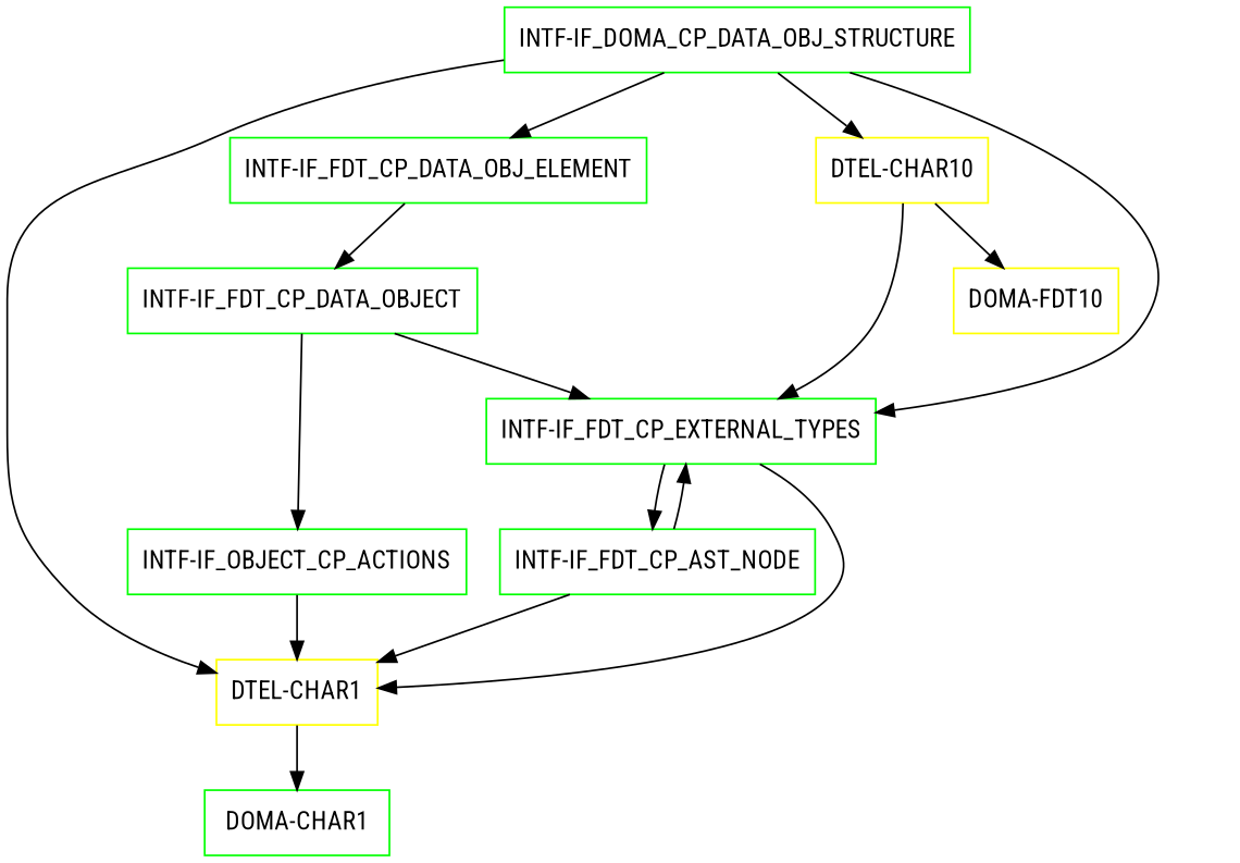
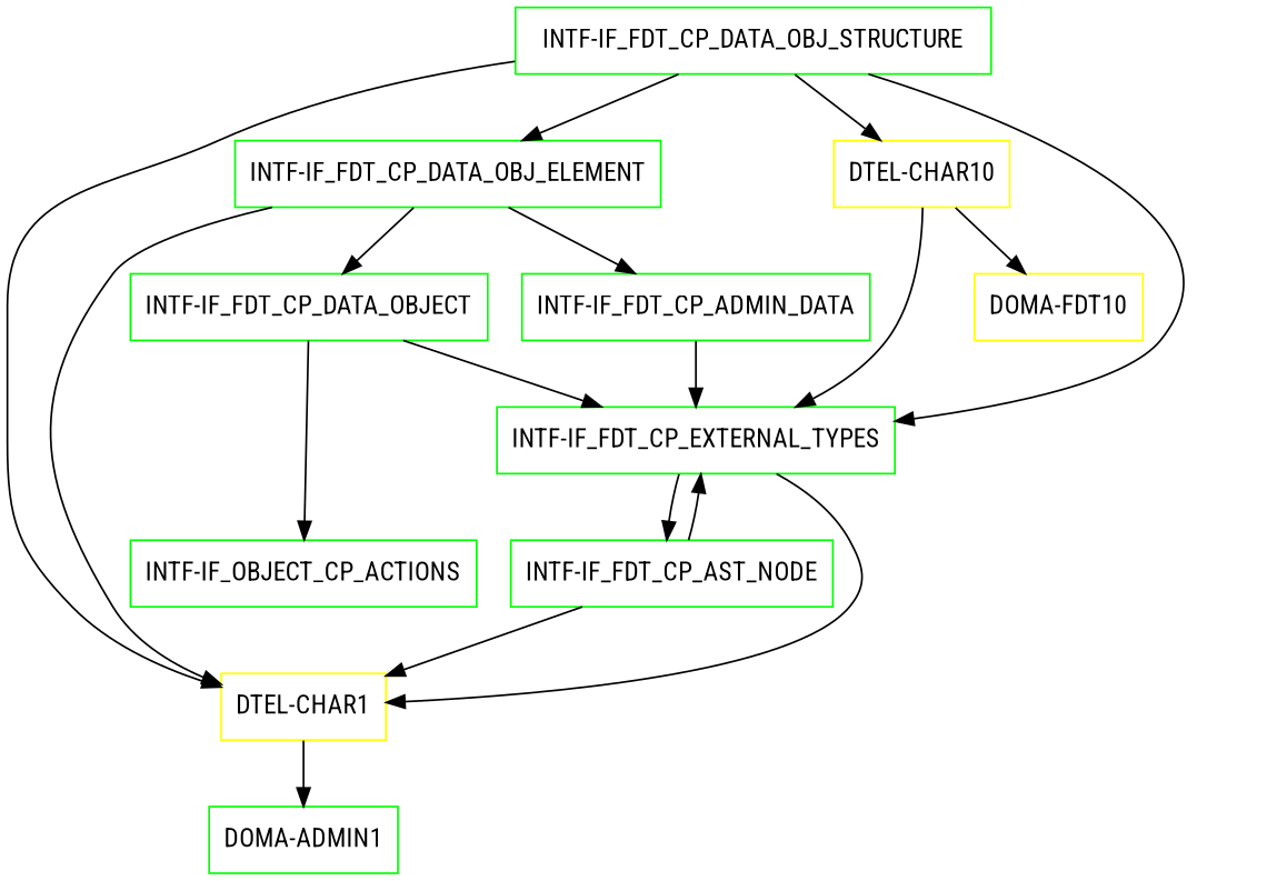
  digraph {
    fontname="Roboto Condensed"
    node [color=green fontname="Roboto Condensed" shape=box]
    edge [fontname="Roboto Condensed"]
-   "INTF-IF_FDT_CP_DATA_OBJ_STRUCTURE" [label="INTF-IF_DOMA_CP_DATA_OBJ_STRUCTURE"]
+   "INTF-IF_FDT_CP_DATA_OBJ_STRUCTURE"
    "INTF-IF_FDT_CP_EXTERNAL_TYPES"
    "DTEL-CHAR1" [color=yellow]
    "INTF-IF_FDT_CP_DATA_OBJ_ELEMENT"
    "DTEL-CHAR10" [color=yellow]
    "INTF-IF_FDT_CP_DATA_OBJECT"
    n7 [label="INTF-IF_OBJECT_CP_ACTIONS"]
+   "INTF-IF_FDT_CP_ADMIN_DATA"
    "INTF-IF_FDT_CP_AST_NODE"
-   "DOMA-CHAR1"
+   "DOMA-CHAR1" [label="DOMA-ADMIN1"]
    n11 [color=yellow label="DOMA-FDT10"]
    "INTF-IF_FDT_CP_DATA_OBJ_STRUCTURE" -> "INTF-IF_FDT_CP_EXTERNAL_TYPES"
    "INTF-IF_FDT_CP_DATA_OBJ_STRUCTURE" -> "DTEL-CHAR1"
    "INTF-IF_FDT_CP_DATA_OBJ_STRUCTURE" -> "INTF-IF_FDT_CP_DATA_OBJ_ELEMENT"
    "INTF-IF_FDT_CP_DATA_OBJ_STRUCTURE" -> "DTEL-CHAR10"
    "INTF-IF_FDT_CP_EXTERNAL_TYPES" -> "DTEL-CHAR1"
    "INTF-IF_FDT_CP_EXTERNAL_TYPES" -> "INTF-IF_FDT_CP_AST_NODE"
    "DTEL-CHAR1" -> "DOMA-CHAR1"
-   n7 -> "DTEL-CHAR1"
+   "INTF-IF_FDT_CP_DATA_OBJ_ELEMENT" -> "DTEL-CHAR1"
    "INTF-IF_FDT_CP_DATA_OBJ_ELEMENT" -> "INTF-IF_FDT_CP_DATA_OBJECT"
+   "INTF-IF_FDT_CP_DATA_OBJ_ELEMENT" -> "INTF-IF_FDT_CP_ADMIN_DATA"
    "DTEL-CHAR10" -> "INTF-IF_FDT_CP_EXTERNAL_TYPES"
    "DTEL-CHAR10" -> n11
    "INTF-IF_FDT_CP_DATA_OBJECT" -> "INTF-IF_FDT_CP_EXTERNAL_TYPES"
    "INTF-IF_FDT_CP_DATA_OBJECT" -> n7
+   "INTF-IF_FDT_CP_ADMIN_DATA" -> "INTF-IF_FDT_CP_EXTERNAL_TYPES"
    "INTF-IF_FDT_CP_AST_NODE" -> "INTF-IF_FDT_CP_EXTERNAL_TYPES"
    "INTF-IF_FDT_CP_AST_NODE" -> "DTEL-CHAR1"
  }
